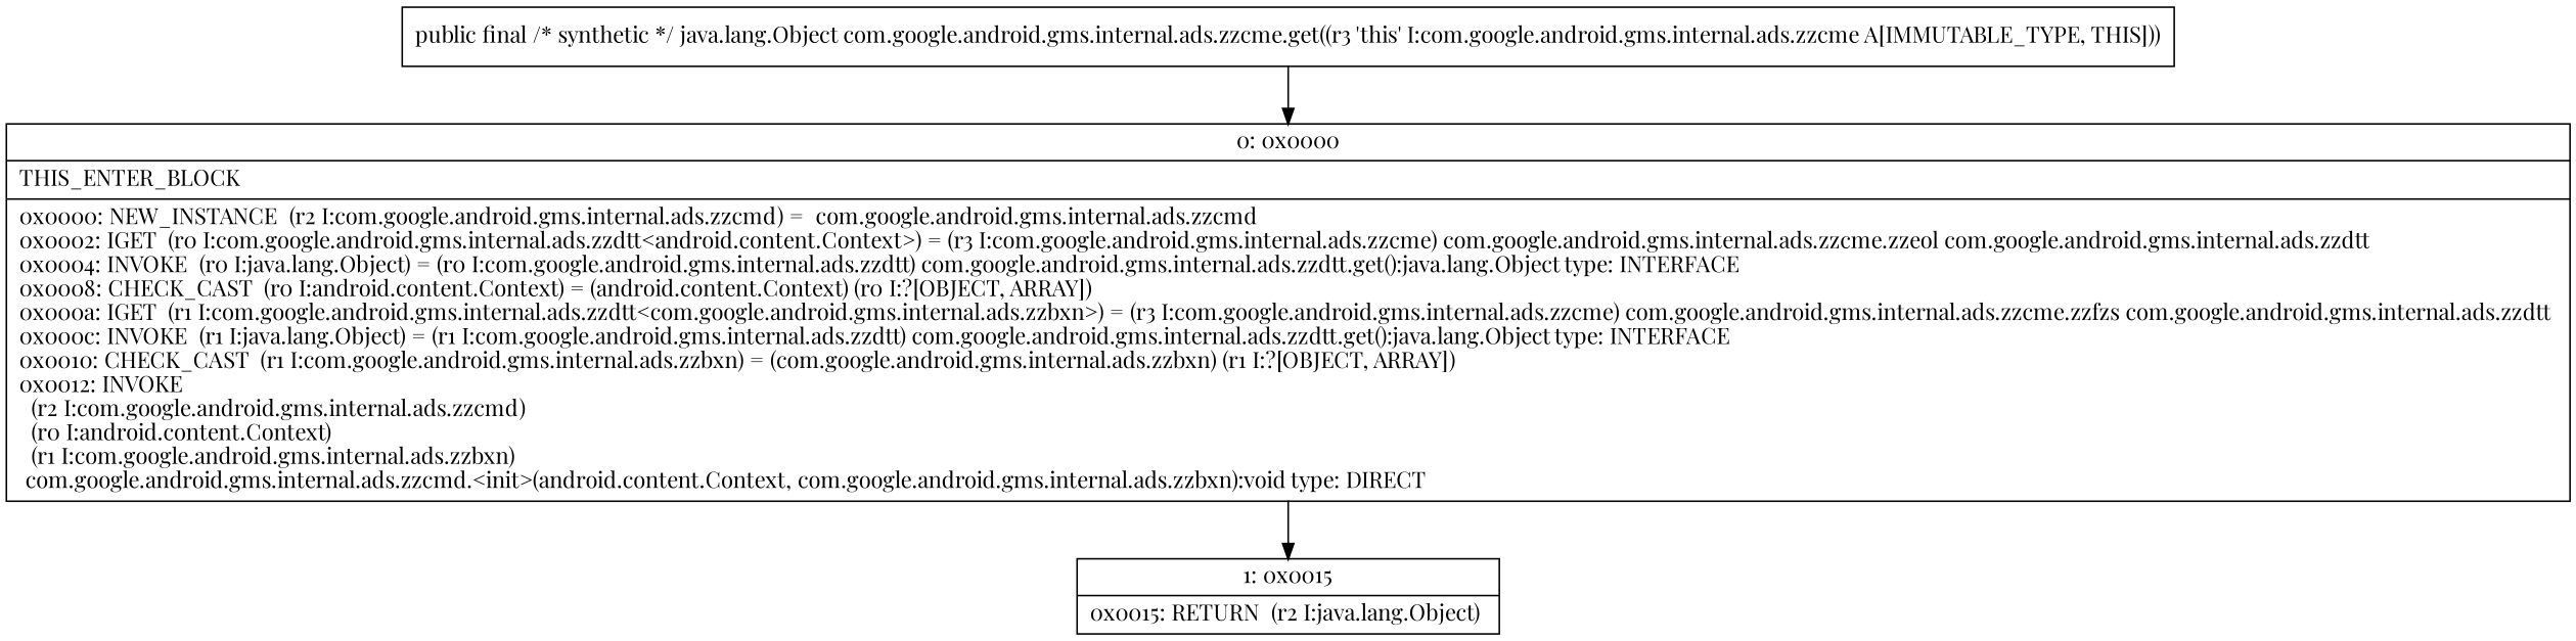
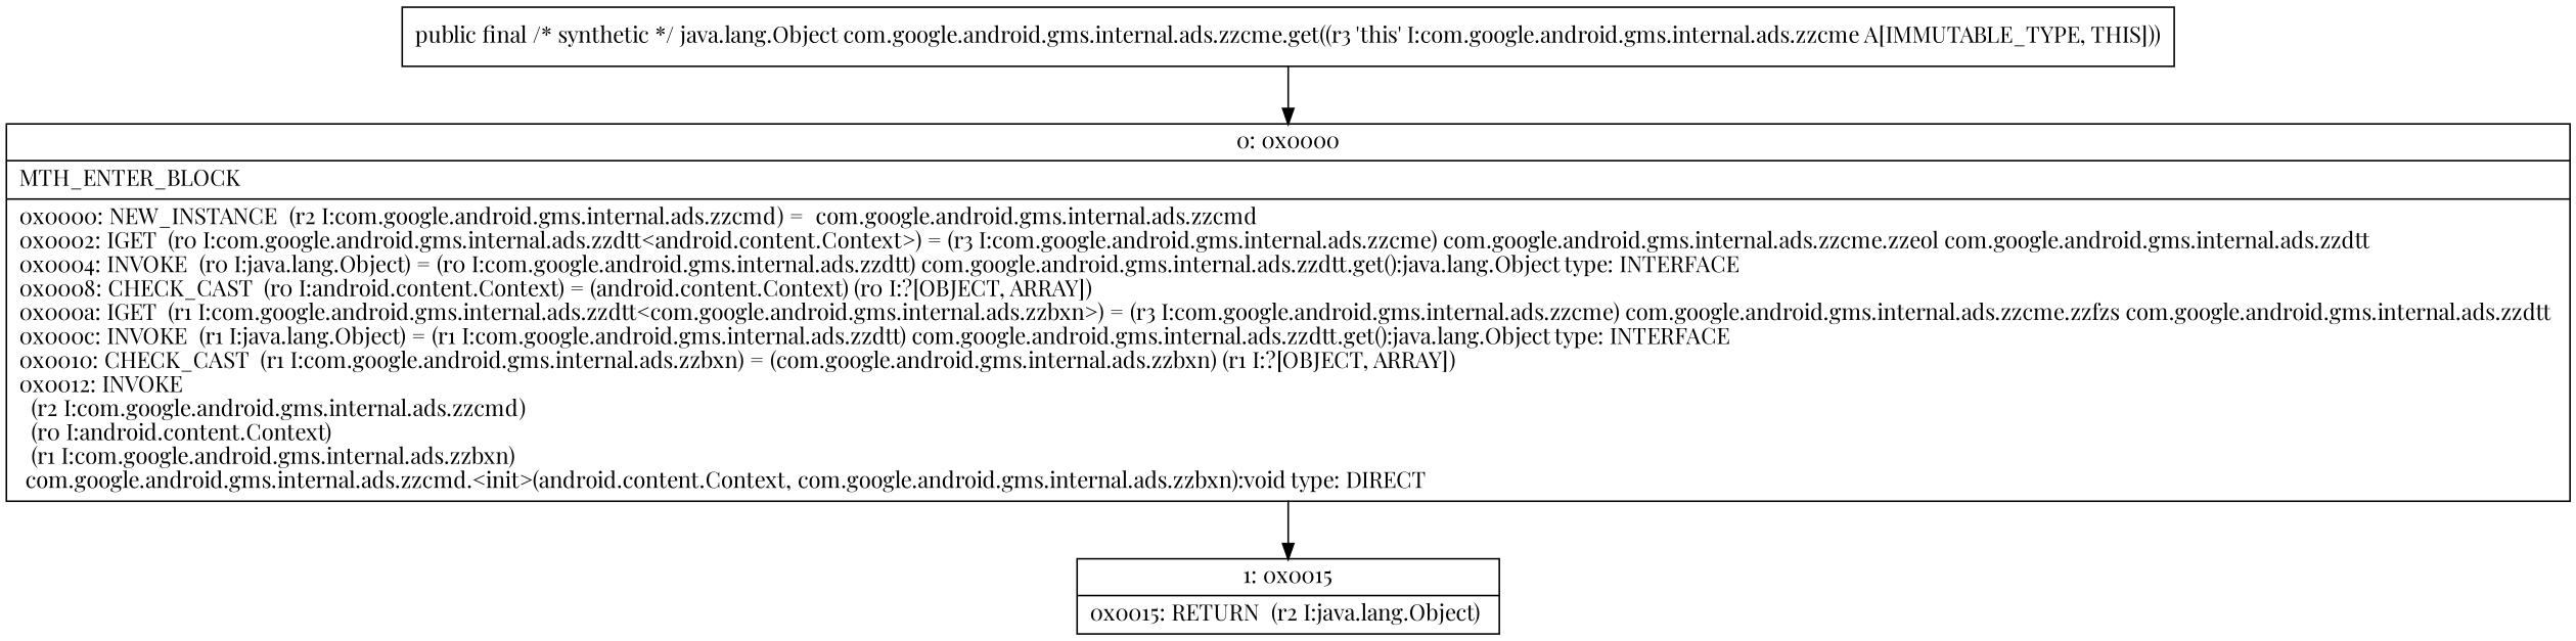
  digraph {
    fontname="Playfair Display"
    node [shape=record fontname="Playfair Display"]
    edge [fontname="Playfair Display"]
-   n1 [label="{0\:\ 0x0000|THIS_ENTER_BLOCK\l|0x0000: NEW_INSTANCE  (r2 I:com.google.android.gms.internal.ads.zzcmd) =  com.google.android.gms.internal.ads.zzcmd \l0x0002: IGET  (r0 I:com.google.android.gms.internal.ads.zzdtt\<android.content.Context\>) = (r3 I:com.google.android.gms.internal.ads.zzcme) com.google.android.gms.internal.ads.zzcme.zzeol com.google.android.gms.internal.ads.zzdtt \l0x0004: INVOKE  (r0 I:java.lang.Object) = (r0 I:com.google.android.gms.internal.ads.zzdtt) com.google.android.gms.internal.ads.zzdtt.get():java.lang.Object type: INTERFACE \l0x0008: CHECK_CAST  (r0 I:android.content.Context) = (android.content.Context) (r0 I:?[OBJECT, ARRAY]) \l0x000a: IGET  (r1 I:com.google.android.gms.internal.ads.zzdtt\<com.google.android.gms.internal.ads.zzbxn\>) = (r3 I:com.google.android.gms.internal.ads.zzcme) com.google.android.gms.internal.ads.zzcme.zzfzs com.google.android.gms.internal.ads.zzdtt \l0x000c: INVOKE  (r1 I:java.lang.Object) = (r1 I:com.google.android.gms.internal.ads.zzdtt) com.google.android.gms.internal.ads.zzdtt.get():java.lang.Object type: INTERFACE \l0x0010: CHECK_CAST  (r1 I:com.google.android.gms.internal.ads.zzbxn) = (com.google.android.gms.internal.ads.zzbxn) (r1 I:?[OBJECT, ARRAY]) \l0x0012: INVOKE  \l  (r2 I:com.google.android.gms.internal.ads.zzcmd)\l  (r0 I:android.content.Context)\l  (r1 I:com.google.android.gms.internal.ads.zzbxn)\l com.google.android.gms.internal.ads.zzcmd.\<init\>(android.content.Context, com.google.android.gms.internal.ads.zzbxn):void type: DIRECT \l}"]
+   n1 [label="{0\:\ 0x0000|MTH_ENTER_BLOCK\l|0x0000: NEW_INSTANCE  (r2 I:com.google.android.gms.internal.ads.zzcmd) =  com.google.android.gms.internal.ads.zzcmd \l0x0002: IGET  (r0 I:com.google.android.gms.internal.ads.zzdtt\<android.content.Context\>) = (r3 I:com.google.android.gms.internal.ads.zzcme) com.google.android.gms.internal.ads.zzcme.zzeol com.google.android.gms.internal.ads.zzdtt \l0x0004: INVOKE  (r0 I:java.lang.Object) = (r0 I:com.google.android.gms.internal.ads.zzdtt) com.google.android.gms.internal.ads.zzdtt.get():java.lang.Object type: INTERFACE \l0x0008: CHECK_CAST  (r0 I:android.content.Context) = (android.content.Context) (r0 I:?[OBJECT, ARRAY]) \l0x000a: IGET  (r1 I:com.google.android.gms.internal.ads.zzdtt\<com.google.android.gms.internal.ads.zzbxn\>) = (r3 I:com.google.android.gms.internal.ads.zzcme) com.google.android.gms.internal.ads.zzcme.zzfzs com.google.android.gms.internal.ads.zzdtt \l0x000c: INVOKE  (r1 I:java.lang.Object) = (r1 I:com.google.android.gms.internal.ads.zzdtt) com.google.android.gms.internal.ads.zzdtt.get():java.lang.Object type: INTERFACE \l0x0010: CHECK_CAST  (r1 I:com.google.android.gms.internal.ads.zzbxn) = (com.google.android.gms.internal.ads.zzbxn) (r1 I:?[OBJECT, ARRAY]) \l0x0012: INVOKE  \l  (r2 I:com.google.android.gms.internal.ads.zzcmd)\l  (r0 I:android.content.Context)\l  (r1 I:com.google.android.gms.internal.ads.zzbxn)\l com.google.android.gms.internal.ads.zzcmd.\<init\>(android.content.Context, com.google.android.gms.internal.ads.zzbxn):void type: DIRECT \l}"]
    n2 [label="{1\:\ 0x0015|0x0015: RETURN  (r2 I:java.lang.Object) \l}"]
    n3 [label="{public final \/* synthetic *\/ java.lang.Object com.google.android.gms.internal.ads.zzcme.get((r3 'this' I:com.google.android.gms.internal.ads.zzcme A[IMMUTABLE_TYPE, THIS])) }"]
    n1 -> n2
    n3 -> n1
  }
